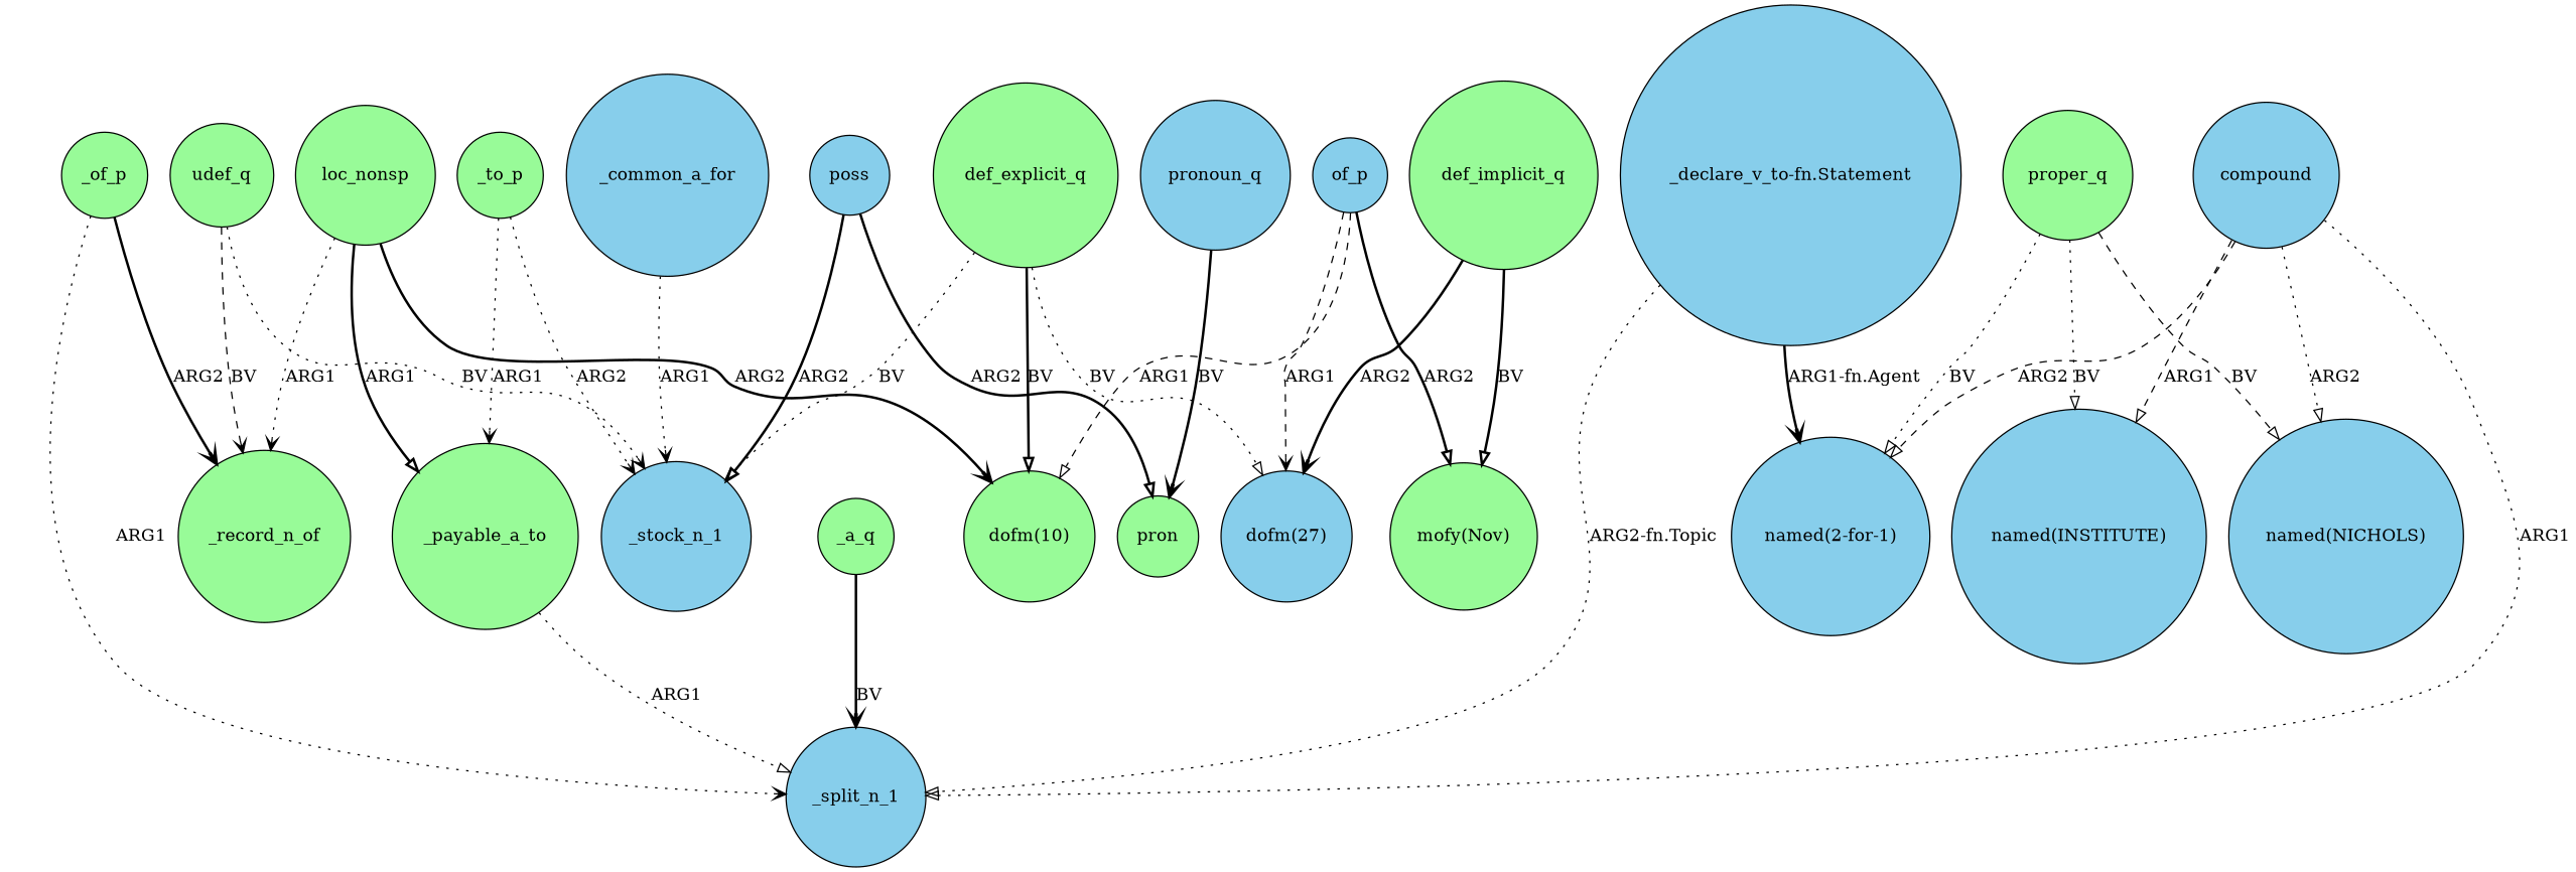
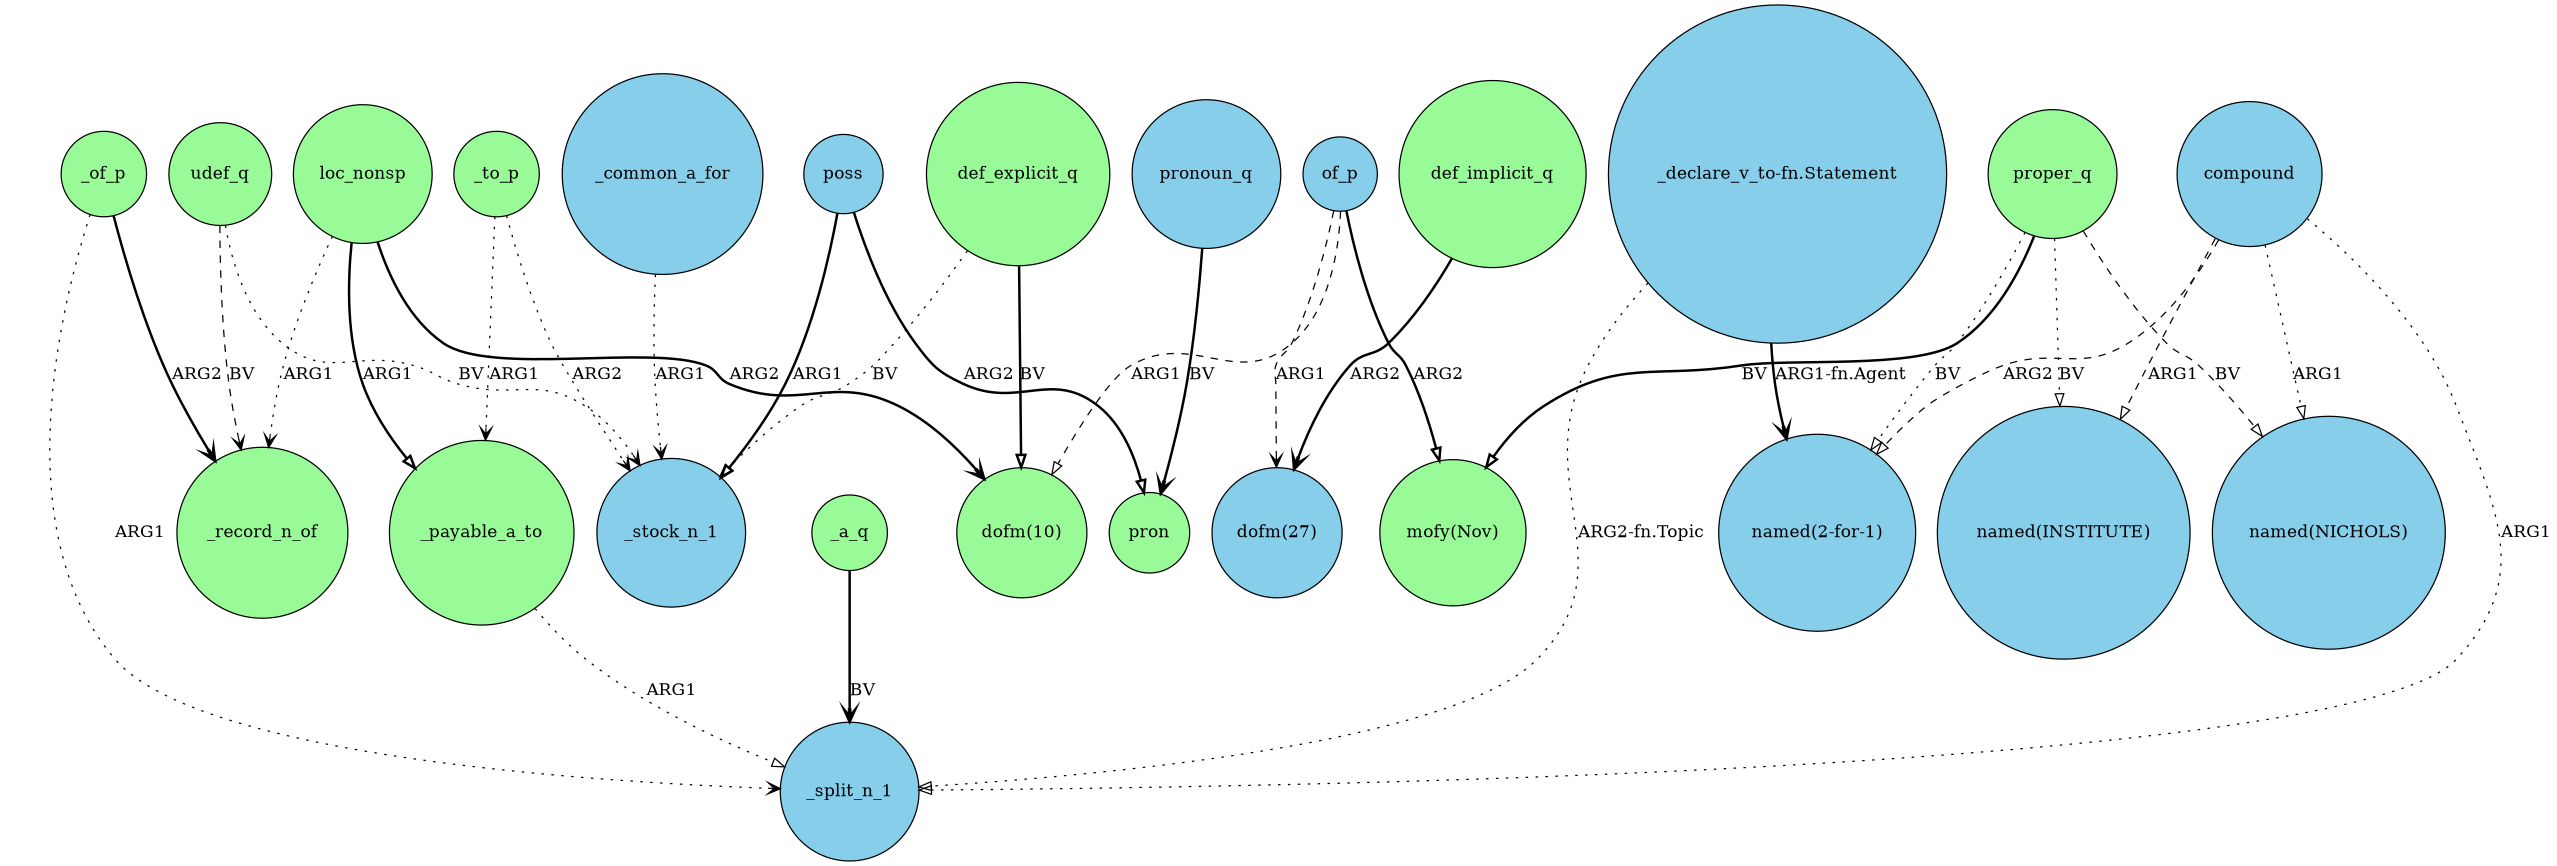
  digraph {
    node [fillcolor=palegreen shape=circle style=filled]
    edge [arrowhead=onormal style=dotted]
    _split_n_1 [fillcolor=skyblue]
    _of_p
    _record_n_of
    _stock_n_1 [fillcolor=skyblue]
    "_declare_v_to-fn.Statement" [fillcolor=skyblue]
    "named(2-for-1)" [fillcolor=skyblue]
    "named(INSTITUTE)" [fillcolor=skyblue]
    compound [fillcolor=skyblue]
    "named(NICHOLS)" [fillcolor=skyblue]
    poss [fillcolor=skyblue]
    pron
    def_explicit_q
    "dofm(10)"
    "dofm(27)" [fillcolor=skyblue]
    loc_nonsp
    _payable_a_to
    udef_q
    _a_q
    proper_q
    pronoun_q [fillcolor=skyblue]
    _to_p
    _common_a_for [fillcolor=skyblue]
    of_p [fillcolor=skyblue]
    "mofy(Nov)"
    def_implicit_q
    _of_p -> _split_n_1 [arrowhead=vee label=ARG1]
    _of_p -> _record_n_of [arrowhead=vee label=ARG2 style=bold]
    "_declare_v_to-fn.Statement" -> _split_n_1 [label="ARG2-fn.Topic"]
    "_declare_v_to-fn.Statement" -> "named(2-for-1)" [arrowhead=vee label="ARG1-fn.Agent" style=bold]
    compound -> _split_n_1 [label=ARG1]
    compound -> "named(2-for-1)" [label=ARG2 style=dashed]
    compound -> "named(INSTITUTE)" [label=ARG1 style=dashed]
-   compound -> "named(NICHOLS)" [label=ARG2]
-   poss -> _stock_n_1 [label=ARG2 style=bold]
+   compound -> "named(NICHOLS)" [label=ARG1]
+   poss -> _stock_n_1 [label=ARG1 style=bold]
    poss -> pron [label=ARG2 style=bold]
    def_explicit_q -> _stock_n_1 [label=BV]
    def_explicit_q -> "dofm(10)" [label=BV style=bold]
-   def_explicit_q -> "dofm(27)" [label=BV]
    loc_nonsp -> _record_n_of [arrowhead=vee label=ARG1]
    loc_nonsp -> "dofm(10)" [arrowhead=vee label=ARG2 style=bold]
    loc_nonsp -> _payable_a_to [label=ARG1 style=bold]
    _payable_a_to -> _split_n_1 [label=ARG1]
    udef_q -> _record_n_of [arrowhead=vee label=BV style=dashed]
    udef_q -> _stock_n_1 [arrowhead=vee label=BV]
    _a_q -> _split_n_1 [arrowhead=vee label=BV style=bold]
    proper_q -> "named(2-for-1)" [label=BV]
    proper_q -> "named(INSTITUTE)" [label=BV]
    proper_q -> "named(NICHOLS)" [label=BV style=dashed]
    pronoun_q -> pron [arrowhead=vee label=BV style=bold]
    _to_p -> _stock_n_1 [arrowhead=vee label=ARG2]
    _to_p -> _payable_a_to [arrowhead=vee label=ARG1]
    _common_a_for -> _stock_n_1 [arrowhead=vee label=ARG1]
    of_p -> "dofm(10)" [label=ARG1 style=dashed]
    of_p -> "dofm(27)" [arrowhead=vee label=ARG1 style=dashed]
    of_p -> "mofy(Nov)" [label=ARG2 style=bold]
    def_implicit_q -> "dofm(27)" [arrowhead=vee label=ARG2 style=bold]
-   def_implicit_q -> "mofy(Nov)" [label=BV style=bold]
+   proper_q -> "mofy(Nov)" [label=BV style=bold]
  }
